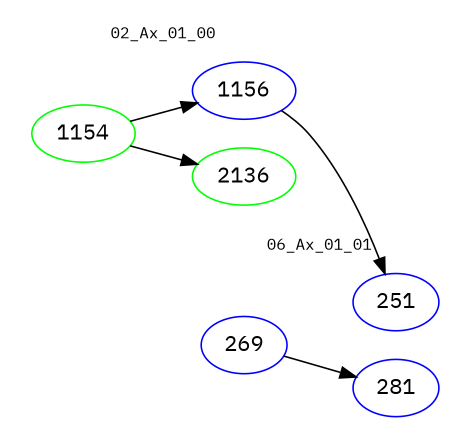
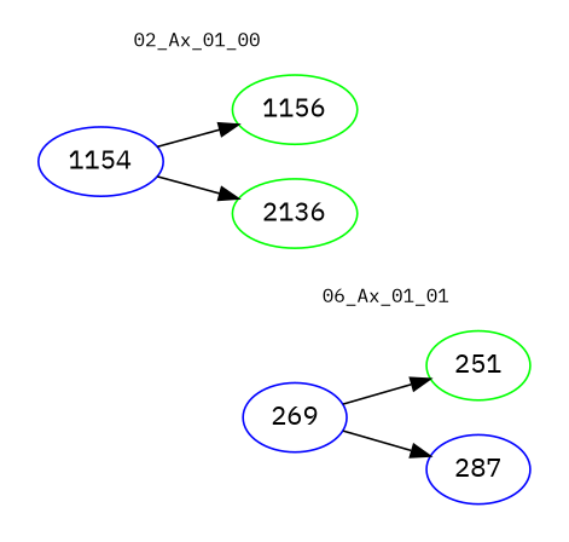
  digraph {
    fontname="IBM Plex Mono"
    rankdir=LR
    node [color=blue fontname="IBM Plex Mono"]
    edge [color=black fontname="IBM Plex Mono"]
-   n1 [color=green label=1154]
+   n1 [label=1154]
    n2 [color=green label=2136]
-   n3 [label=1156]
+   n3 [color=green label=1156]
    n4 [label=269]
-   n5 [label=281]
-   n6 [label=251]
+   n5 [label=287]
+   n6 [color=green label=251]
    subgraph cluster_1 {
      color=white
      fontsize=10
      label="02_Ax_01_00"
      n1
      n2
      n3
    }
    subgraph cluster_2 {
      color=white
      fontsize=10
      label="06_Ax_01_01"
      n4
      n5
      n6
    }
    n1 -> n2
    n1 -> n3
    n4 -> n5
-   n3 -> n6
+   n4 -> n6
  }
